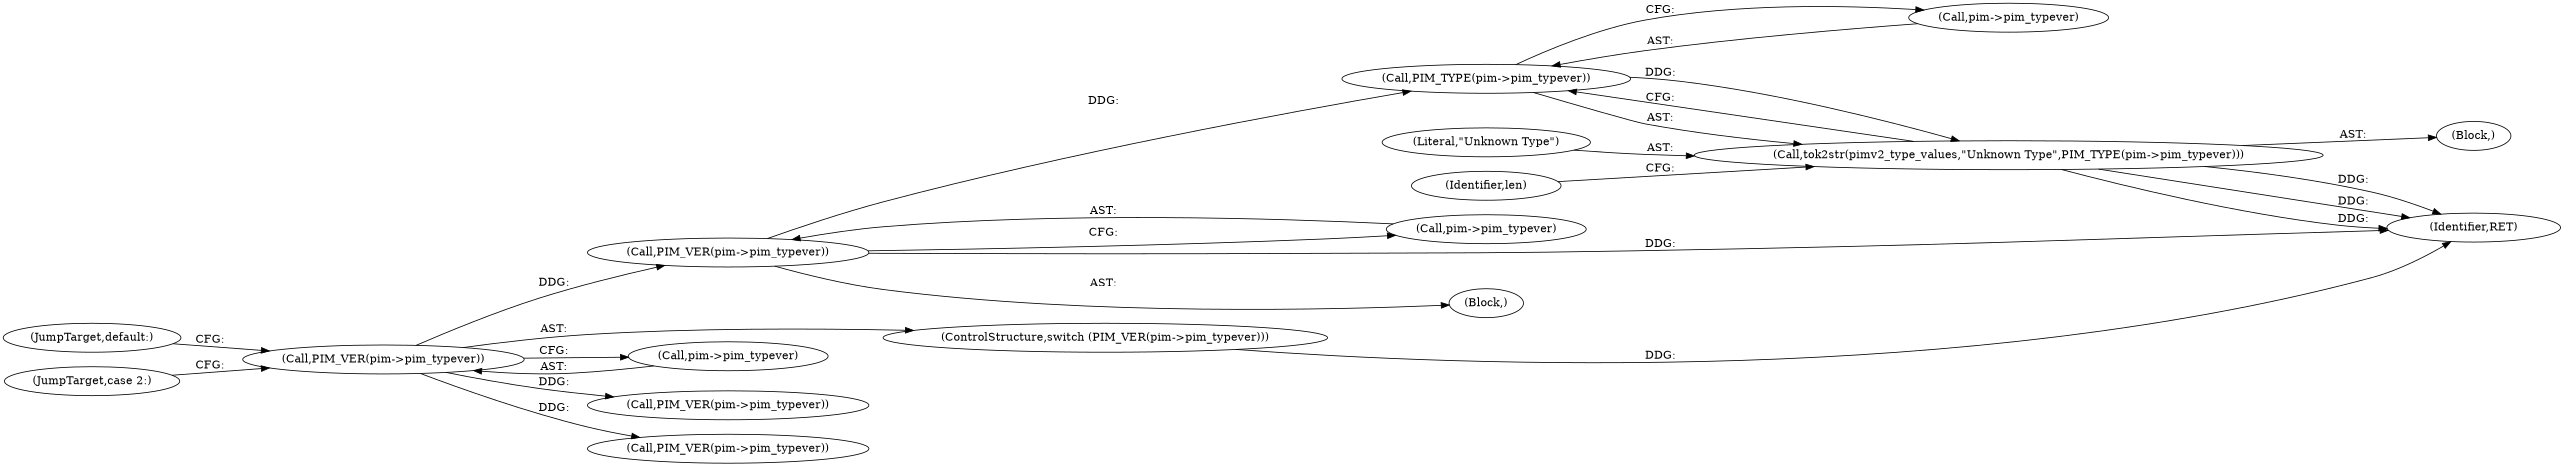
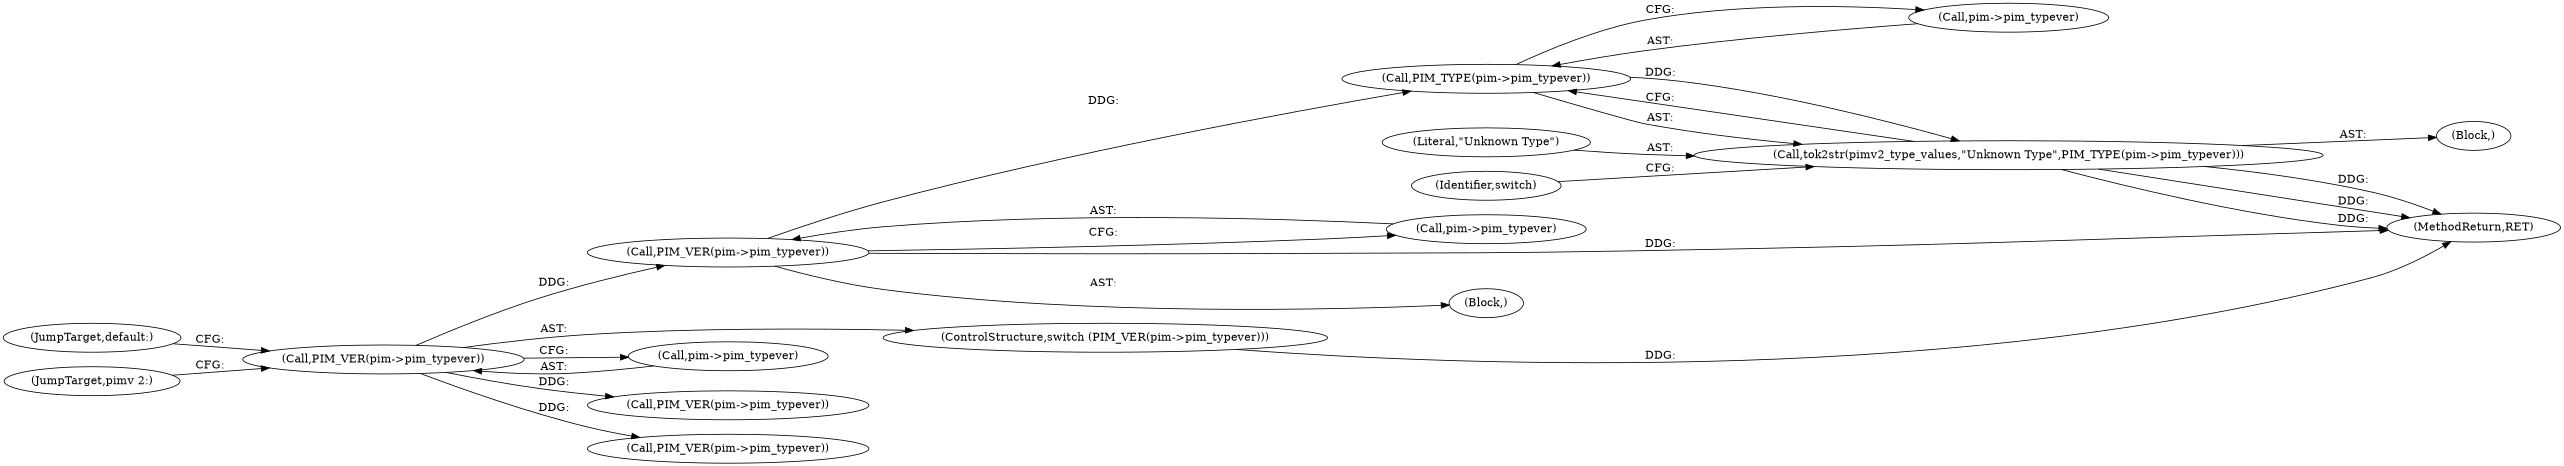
  digraph {
    rankdir=LR
    n1 [label="(Call,PIM_TYPE(pim->pim_typever))"]
    n2 [label="(Call,tok2str(pimv2_type_values,\"Unknown Type\",PIM_TYPE(pim->pim_typever)))"]
    n3 [label="(Call,pim->pim_typever)"]
-   n4 [label="(Identifier,RET)"]
+   n4 [label="(MethodReturn,RET)"]
    n5 [label="(Block,)"]
    n6 [label="(Call,PIM_VER(pim->pim_typever))"]
    n7 [label="(Block,)"]
    n8 [label="(Call,pim->pim_typever)"]
    n9 [label="(Call,PIM_VER(pim->pim_typever))"]
    n10 [label="(Call,pim->pim_typever)"]
    n11 [label="(Call,PIM_VER(pim->pim_typever))"]
    n12 [label="(Call,PIM_VER(pim->pim_typever))"]
    n13 [label="(ControlStructure,switch (PIM_VER(pim->pim_typever)))"]
    n14 [label="(JumpTarget,default:)"]
    n15 [label="(Literal,\"Unknown Type\")"]
-   n16 [label="(Identifier,len)"]
-   n17 [label="(JumpTarget,case 2:)"]
+   n16 [label="(Identifier,switch)"]
+   n17 [label="(JumpTarget,pimv 2:)"]
    n1 -> n2 [label="AST: "]
    n1 -> n2 [label="DDG: "]
    n1 -> n3 [label="CFG: "]
    n2 -> n1 [label="CFG: "]
    n2 -> n4 [label="DDG: "]
    n2 -> n4 [label="DDG: "]
    n2 -> n4 [label="DDG: "]
    n2 -> n5 [label="AST: "]
    n3 -> n1 [label="AST: "]
    n6 -> n1 [label="DDG: "]
    n6 -> n4 [label="DDG: "]
    n6 -> n7 [label="AST: "]
    n6 -> n8 [label="CFG: "]
    n8 -> n6 [label="AST: "]
    n9 -> n6 [label="DDG: "]
    n9 -> n10 [label="CFG: "]
    n9 -> n11 [label="DDG: "]
    n9 -> n12 [label="DDG: "]
    n9 -> n13 [label="AST: "]
    n10 -> n9 [label="AST: "]
    n13 -> n4 [label="DDG: "]
    n14 -> n9 [label="CFG: "]
    n15 -> n2 [label="AST: "]
    n16 -> n2 [label="CFG: "]
    n17 -> n9 [label="CFG: "]
  }
